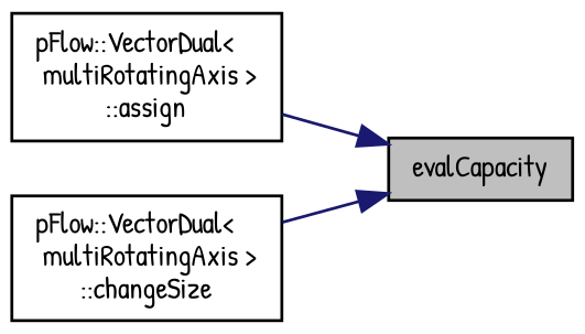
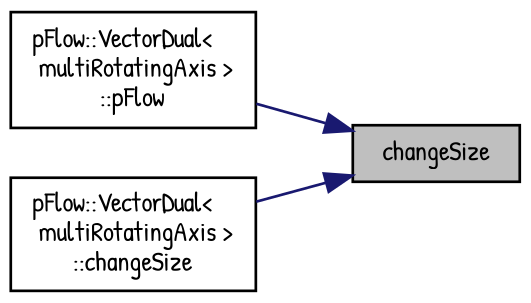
  digraph {
    fontname="Patrick Hand"
    rankdir=RL
    node [color=black fillcolor=white fontname="Patrick Hand" fontsize=10 shape=record style=filled]
    edge [color=midnightblue dir=back fontname="Patrick Hand" fontsize=10 labelfontname=Helvetica labelfontsize=10 style=solid]
-   n1 [fillcolor=grey75 fontcolor=black height=0.2 label=evalCapacity width=0.4]
-   n2 [height=0.2 label="pFlow::VectorDual\<\l multiRotatingAxis \>\l::assign" width=0.4]
+   n1 [fillcolor=grey75 fontcolor=black height=0.2 label=changeSize width=0.4]
+   n2 [height=0.2 label="pFlow::VectorDual\<\l multiRotatingAxis \>\l::pFlow" width=0.4]
    n3 [height=0.2 label="pFlow::VectorDual\<\l multiRotatingAxis \>\l::changeSize" width=0.4]
    n1 -> n2
    n1 -> n3
  }
